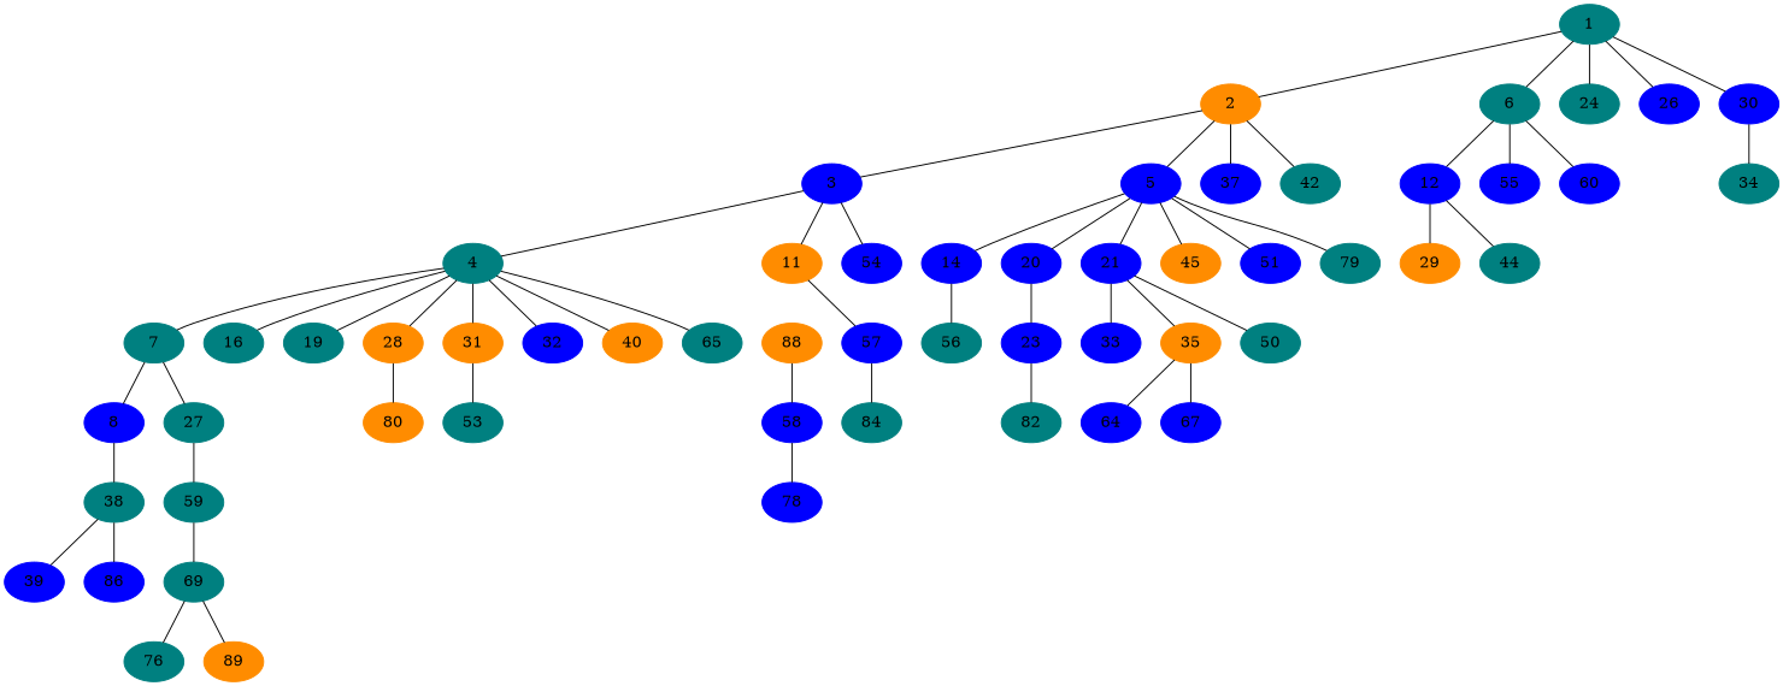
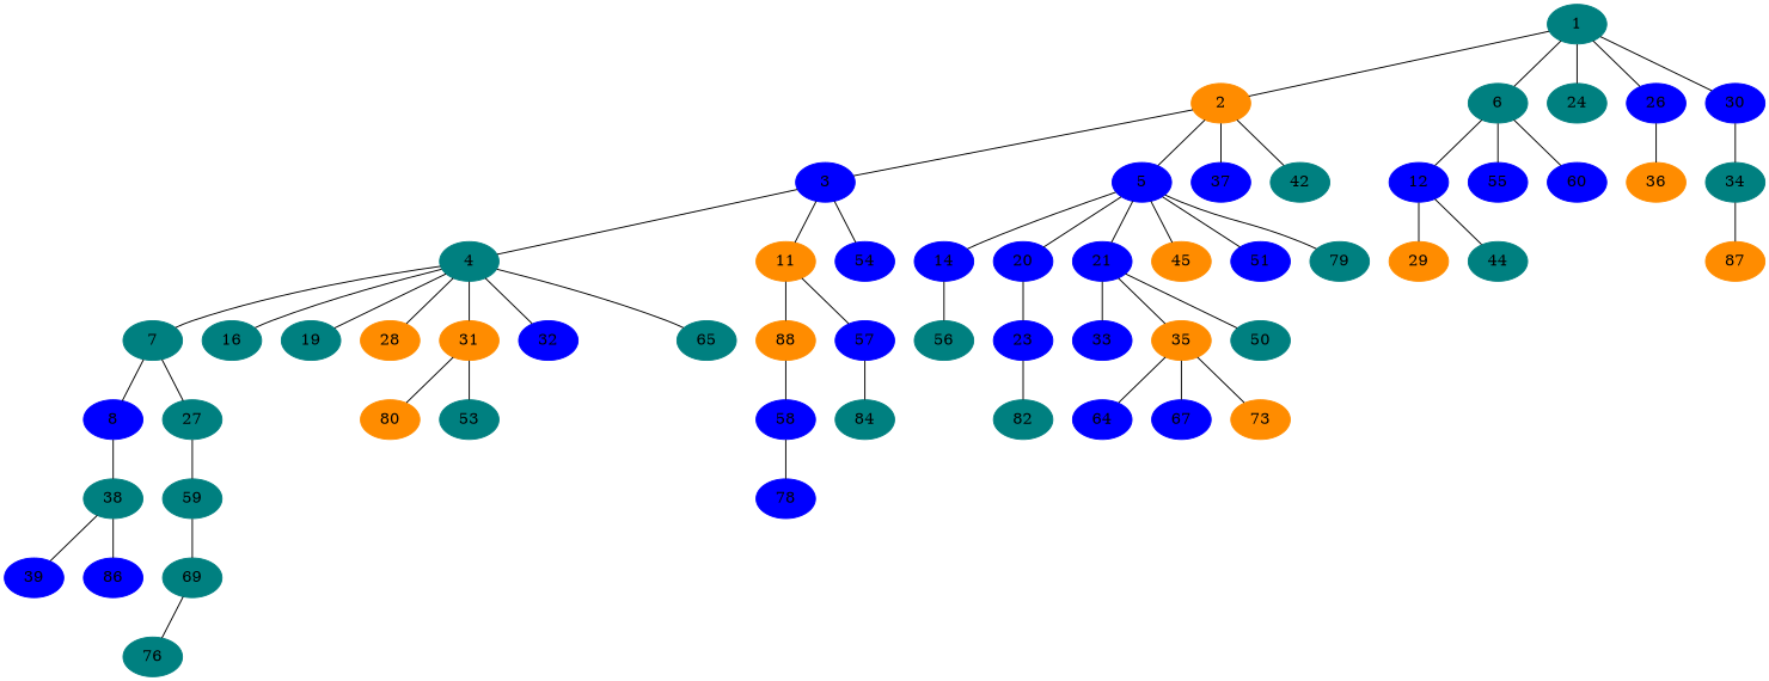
  graph {
    node [color=blue style=filled]
    1 [color=teal super="+43"]
    2 [color=darkorange super="+22"]
    6 [color=teal super="+46"]
    24 [color=teal super="+25"]
    26
    30 [super="+72"]
    3 [super="+9"]
    5 [super="+10"]
    37
    42 [color=teal]
    12 [super="+80"]
    55
    60
+   36 [color=darkorange]
    34 [color=teal super="+74"]
    4 [color=teal super="+17"]
    n17 [color=darkorange label=11 super="+52"]
    54
    14
    20 [super="+47"]
    21
    45 [color=darkorange]
    51
    79 [color=teal]
    7 [color=teal super="+11"]
    16 [color=teal]
    19 [color=teal]
    28 [color=darkorange]
    31 [color=darkorange super="+63"]
    32 [super="+85"]
-   40 [color=darkorange]
    65 [color=teal]
    n33 [color=darkorange label=88]
    57 [super="+77"]
    8
    27 [color=teal]
    53 [color=teal super="+83"]
    n38 [color=darkorange label=80]
    56 [color=teal super="+71"]
    23 [super="+49"]
    33 [super="+62"]
    35 [color=darkorange super="+41"]
    50 [color=teal]
    29 [color=darkorange super="+48"]
    44 [color=teal super="+81"]
    38 [color=teal super="+68"]
    59 [color=teal super="+66"]
    39
    86 [super="+88"]
    58 [super="+90"]
    84 [color=teal]
    78
    82 [color=teal]
    64
    67
+   73 [color=darkorange]
    69 [color=teal super="+75"]
+   87 [color=darkorange]
    76 [color=teal]
-   89 [color=darkorange]
    1 -- 2
    1 -- 6
    1 -- 24
    1 -- 26
    1 -- 30
    2 -- 3
    2 -- 5
    2 -- 37
    2 -- 42
    6 -- 12
    6 -- 55
    6 -- 60
+   26 -- 36
    30 -- 34
    3 -- 4
    3 -- n17
    3 -- 54
    5 -- 14
    5 -- 20
    5 -- 21
    5 -- 45
    5 -- 51
    5 -- 79
    12 -- 29
    12 -- 44
+   34 -- 87
    4 -- 7
    4 -- 16
    4 -- 19
    4 -- 28
    4 -- 31
    4 -- 32
-   4 -- 40
    4 -- 65
+   n17 -- n33
    n17 -- 57
    14 -- 56
    20 -- 23
    21 -- 33
    21 -- 35
    21 -- 50
    7 -- 8
    7 -- 27
    31 -- 53
-   28 -- n38
+   31 -- n38
    n33 -- 58
    57 -- 84
    8 -- 38
    27 -- 59
    23 -- 82
    35 -- 64
    35 -- 67
+   35 -- 73
    38 -- 39
    38 -- 86
    59 -- 69
    58 -- 78
    69 -- 76
-   69 -- 89
  }
